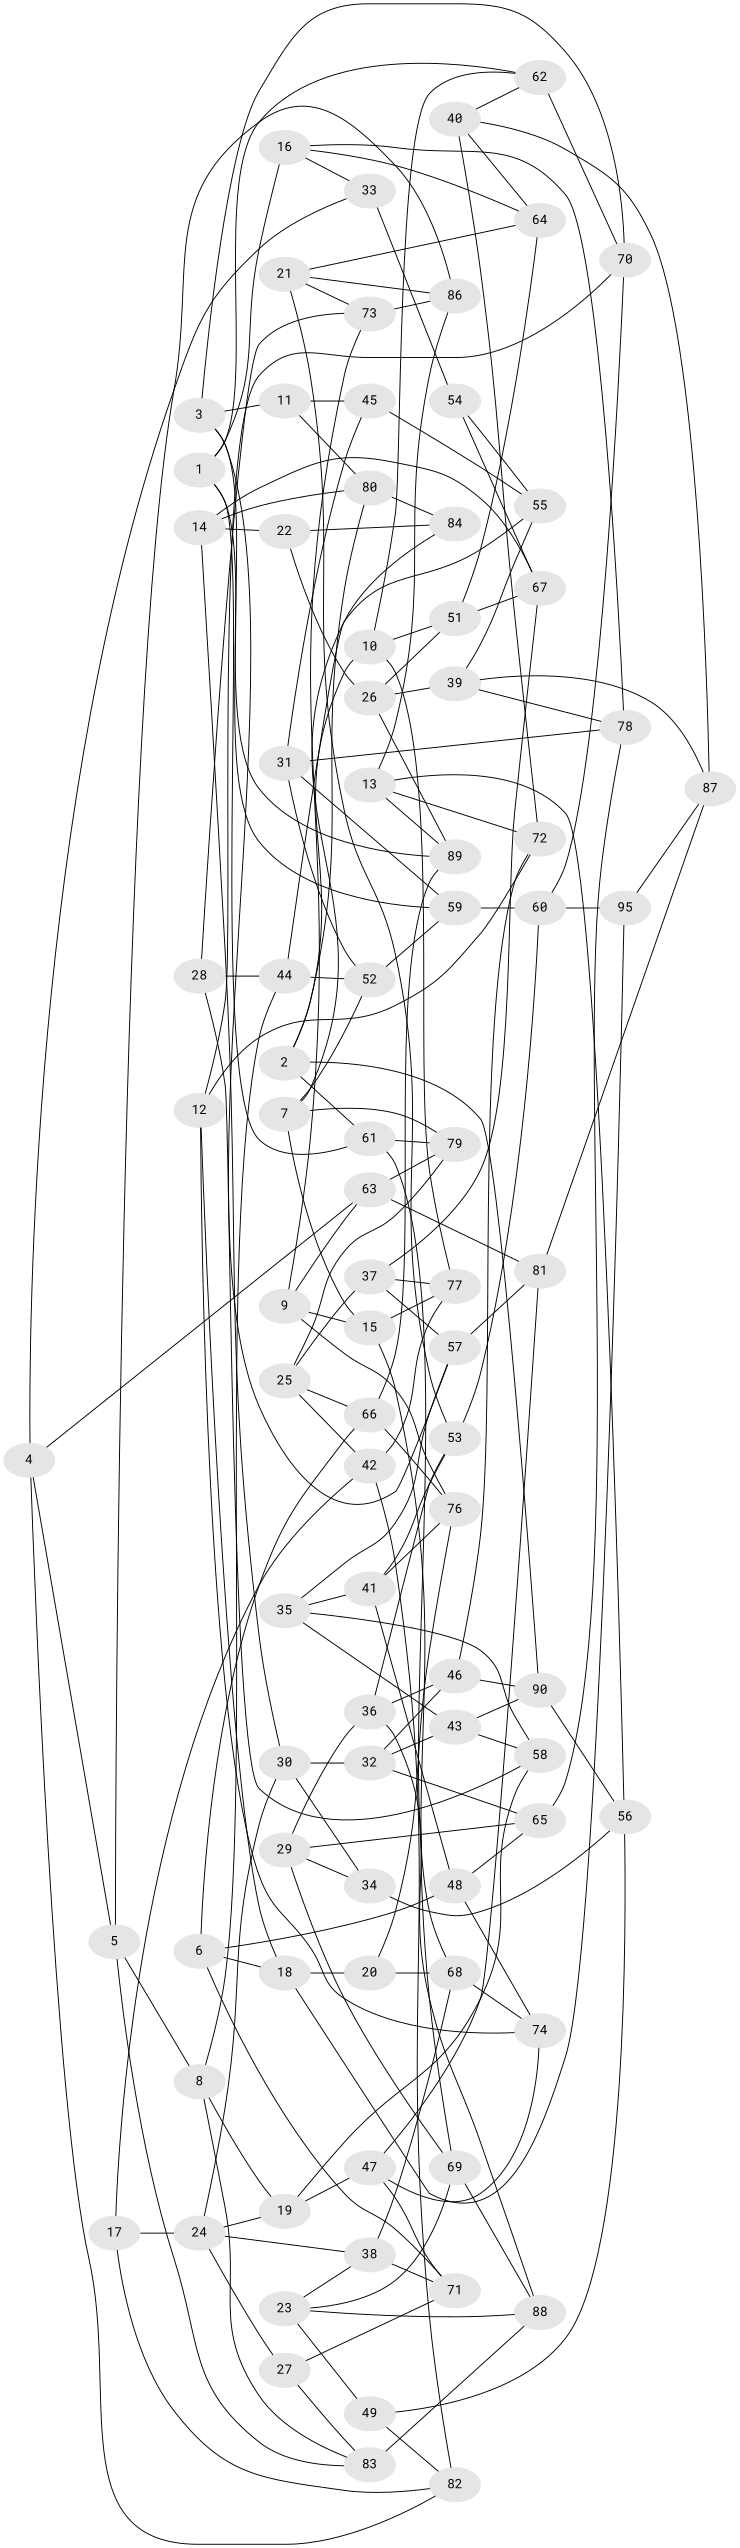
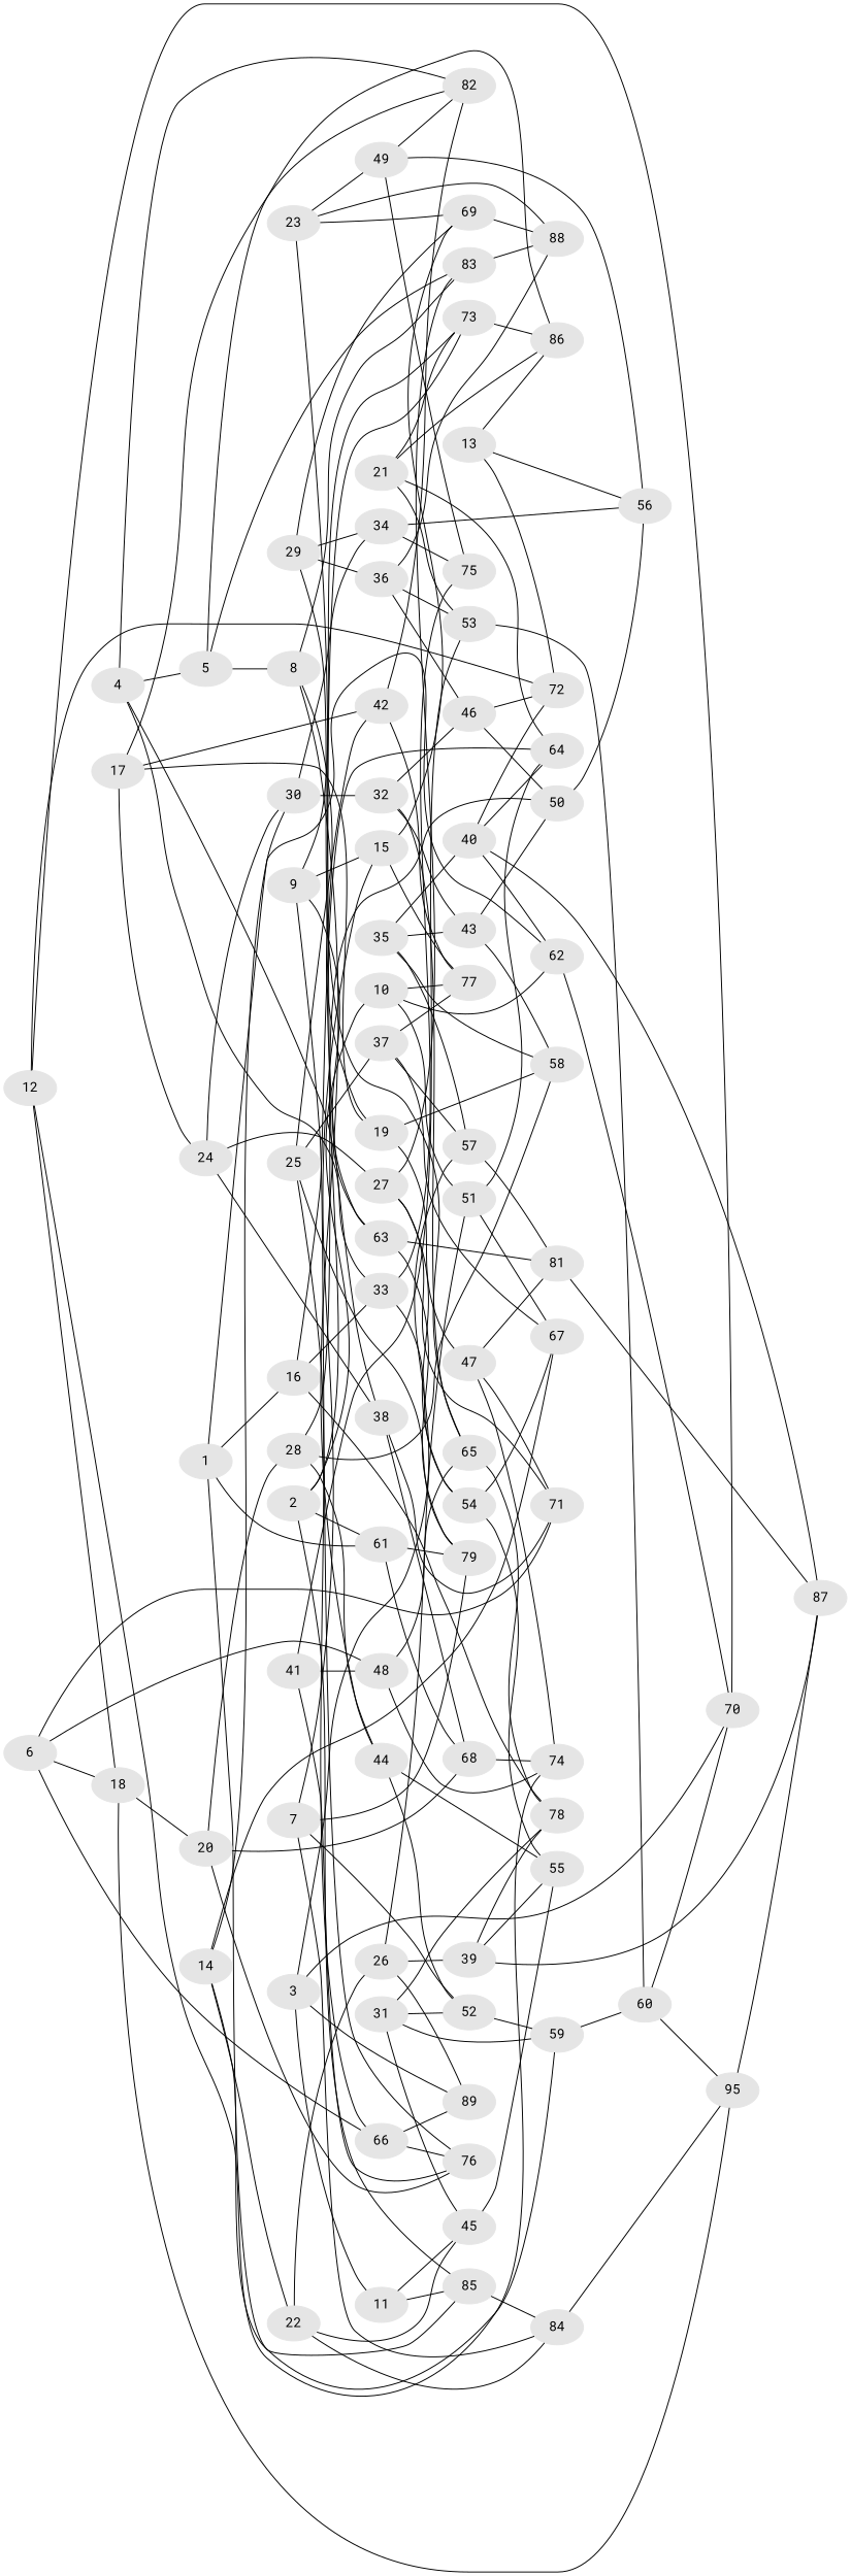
  graph {
    fontname="Roboto Mono"
    rankdir=LR
    node [color=gray90 fontname="Roboto Mono" style=filled]
    edge [fontname="Roboto Mono"]
    1
    16
    59
    61
    62
    33
    64
    78
    60
    79
    68
    70
    2
    10
-   50 [label=90]
-   80
+   50
+   80 [label=85]
    51
    77
    56
    84
    3
    11
    57
    89
    45
    81
    4
    5
    63
    82
    8
    83
    86
+   75
    54
    19
    44
    88
    6
    18
    48
    66
    71
    20
    n45 [label=95]
    74
    65
    76
    7
    15
    52
    69
    47
    58
    55
    9
    73
    67
    12
    72
    13
    14
    22
    30
    26
    34
    32
    17
    24
    42
    38
    27
    28
    87
    21
    53
    39
    23
    49
    25
    37
    29
    36
    46
    43
    31
    35
    41
    40
    1 -- 16
    1 -- 59
    1 -- 61
    1 -- 62
    16 -- 33
    16 -- 64
    16 -- 78
    59 -- 60
    61 -- 79
    61 -- 68
    62 -- 70
+   33 -- 75
    33 -- 54
    60 -- 70
    60 -- n45
    68 -- 74
    2 -- 61
    2 -- 10
    2 -- 50
    2 -- 80
    10 -- 62
    10 -- 51
    10 -- 77
    50 -- 56
    80 -- 84
    51 -- 64
    51 -- 67
+   84 -- n45
    3 -- 70
    3 -- 11
    3 -- 57
    3 -- 89
    11 -- 80
    11 -- 45
    57 -- 81
    45 -- 55
    81 -- 87
    4 -- 33
    4 -- 5
    4 -- 63
    4 -- 82
    5 -- 8
    5 -- 83
    5 -- 86
    63 -- 79
    63 -- 81
    8 -- 83
    8 -- 19
    8 -- 44
    83 -- 88
    54 -- 55
    54 -- 67
    19 -- 47
    19 -- 58
    44 -- 52
    44 -- 55
    6 -- 18
    6 -- 48
    6 -- 66
    6 -- 71
    18 -- 20
    18 -- n45
    48 -- 74
    48 -- 65
    66 -- 89
    66 -- 76
    20 -- 68
    20 -- 76
+   20 -- 28
    n45 -- 87
    65 -- 78
    7 -- 79
    7 -- 84
    7 -- 15
    7 -- 52
    15 -- 77
    15 -- 69
    52 -- 59
    69 -- 88
    47 -- 81
    47 -- 71
    47 -- 74
    9 -- 63
    9 -- 76
    9 -- 15
    9 -- 73
    73 -- 86
    12 -- 70
    12 -- 18
    12 -- 74
    12 -- 72
    13 -- 56
-   13 -- 89
    13 -- 86
    13 -- 72
    14 -- 80
    14 -- 67
    14 -- 22
    14 -- 30
    22 -- 84
+   22 -- 45
    22 -- 26
    30 -- 34
    30 -- 32
    26 -- 51
    26 -- 89
    26 -- 39
    34 -- 56
+   34 -- 75
    32 -- 65
    32 -- 46
    32 -- 43
    17 -- 82
-   24 -- 19
+   17 -- 19
    17 -- 24
    17 -- 42
    24 -- 30
    24 -- 38
    24 -- 27
    42 -- 77
    42 -- 82
    38 -- 68
    38 -- 71
    27 -- 83
+   27 -- 54
    27 -- 71
    28 -- 44
    28 -- 58
    28 -- 73
    21 -- 64
    21 -- 86
    21 -- 73
    21 -- 53
    53 -- 60
    39 -- 78
    39 -- 55
    39 -- 87
    23 -- 88
    23 -- 69
    23 -- 38
    23 -- 49
    49 -- 56
    49 -- 82
+   49 -- 75
    25 -- 79
    25 -- 66
    25 -- 42
    25 -- 37
    37 -- 77
    37 -- 57
    37 -- 67
    29 -- 65
    29 -- 69
    29 -- 34
    29 -- 36
    36 -- 88
    36 -- 53
    36 -- 46
    46 -- 50
    46 -- 72
    43 -- 50
    43 -- 58
    31 -- 59
    31 -- 78
    31 -- 45
    31 -- 52
    35 -- 57
    35 -- 58
    35 -- 43
-   35 -- 41
+   35 -- 40
    41 -- 48
    41 -- 76
    41 -- 53
    40 -- 62
    40 -- 64
    40 -- 72
    40 -- 87
  }
